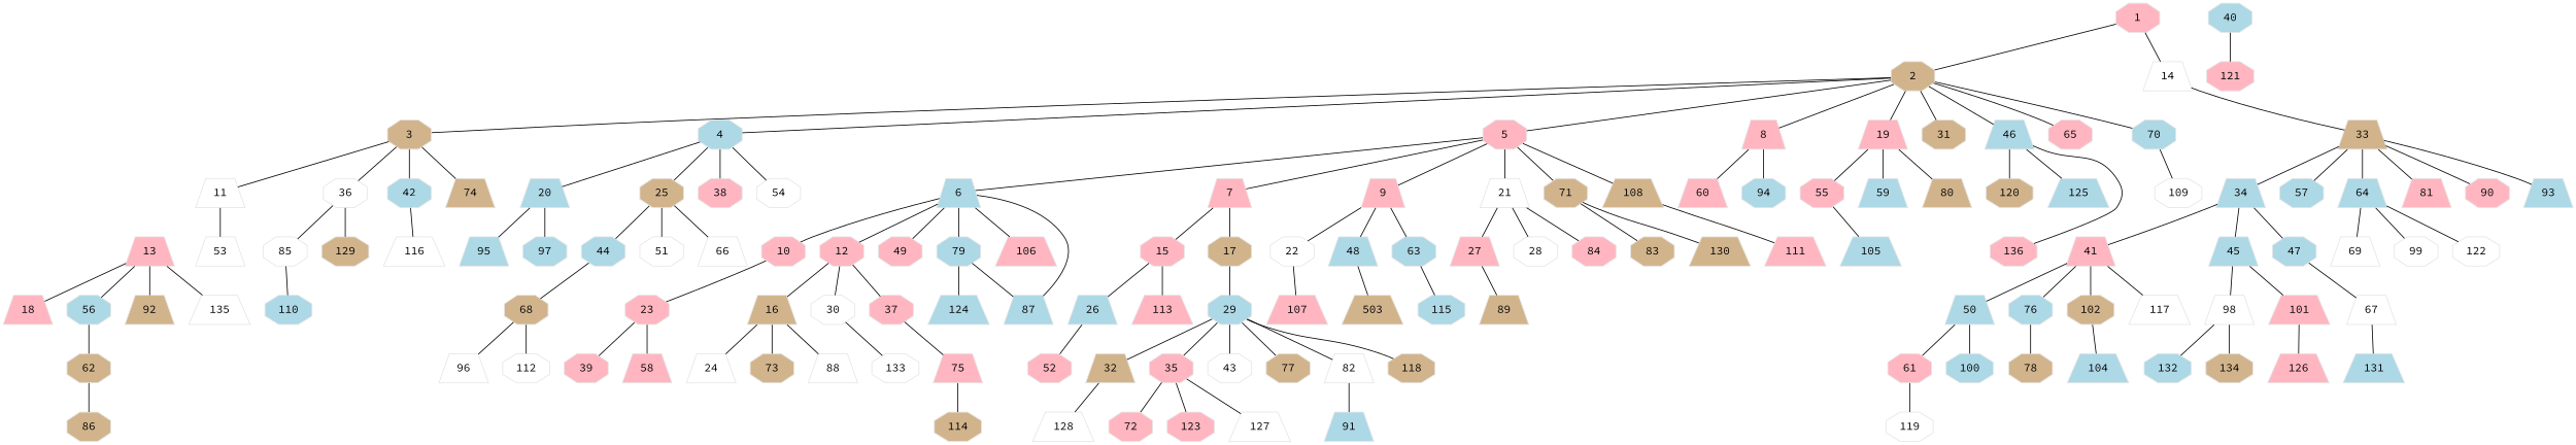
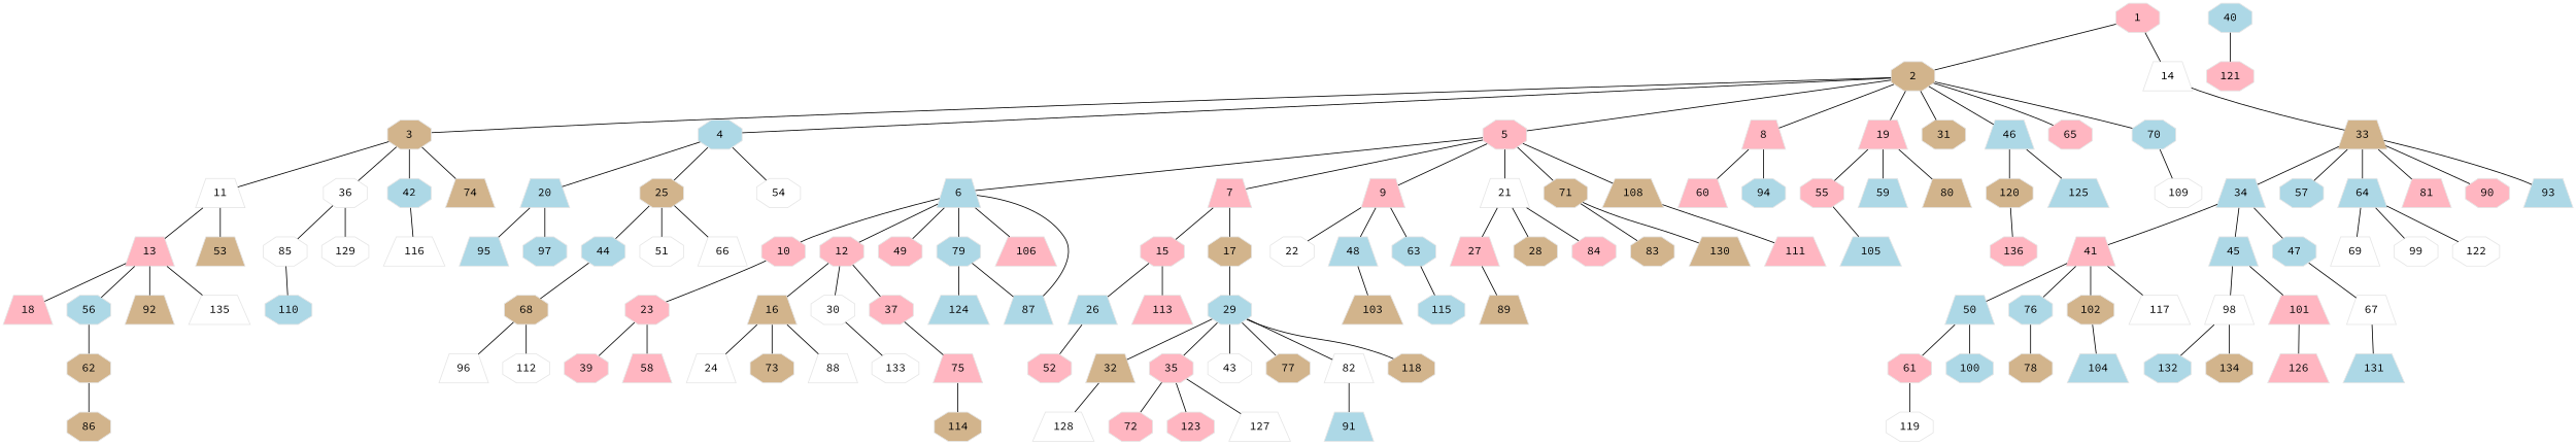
  graph {
    fontname="Source Code Pro"
    node [color=gray90 fillcolor=lightpink fontname="Source Code Pro" shape=octagon style=filled]
    edge [fontname="Source Code Pro"]
    2 [fillcolor=tan]
    1
    14 [fillcolor=white shape=trapezium]
    3 [fillcolor=tan]
    4 [fillcolor=lightblue]
    5
    8 [shape=trapezium]
    19 [shape=trapezium]
    31 [fillcolor=tan]
    46 [fillcolor=lightblue shape=trapezium]
    65
    70 [fillcolor=lightblue]
    33 [fillcolor=tan shape=trapezium]
    11 [fillcolor=white shape=trapezium]
    36 [fillcolor=white]
    42 [fillcolor=lightblue]
    74 [fillcolor=tan shape=trapezium]
    20 [fillcolor=lightblue shape=trapezium]
    25 [fillcolor=tan]
-   38
    54 [fillcolor=white]
    6 [fillcolor=lightblue shape=trapezium]
    7 [shape=trapezium]
    9 [shape=trapezium]
    21 [fillcolor=white shape=trapezium]
    71 [fillcolor=tan]
    108 [fillcolor=tan shape=trapezium]
    60 [shape=trapezium]
    94 [fillcolor=lightblue]
    55
    59 [fillcolor=lightblue shape=trapezium]
    80 [fillcolor=tan shape=trapezium]
    120 [fillcolor=tan]
    125 [fillcolor=lightblue shape=trapezium]
    136
    109 [fillcolor=white]
    13 [shape=trapezium]
-   53 [fillcolor=white shape=trapezium]
+   53 [fillcolor=tan shape=trapezium]
    85 [fillcolor=white]
-   129 [fillcolor=tan]
+   129 [fillcolor=white]
    116 [fillcolor=white shape=trapezium]
    95 [fillcolor=lightblue shape=trapezium]
    97 [fillcolor=lightblue]
    44 [fillcolor=lightblue]
    51 [fillcolor=white]
    66 [fillcolor=white shape=trapezium]
    10
    12
    49
    79 [fillcolor=lightblue]
    106 [shape=trapezium]
    87 [fillcolor=lightblue shape=trapezium]
    15
    17 [fillcolor=tan]
    22 [fillcolor=white]
    48 [fillcolor=lightblue shape=trapezium]
    63 [fillcolor=lightblue]
    27 [shape=trapezium]
-   28 [fillcolor=white]
+   28 [fillcolor=tan]
    84
    83 [fillcolor=tan]
    130 [fillcolor=tan shape=trapezium]
    111 [shape=trapezium]
    23
    16 [fillcolor=tan shape=trapezium]
    30 [fillcolor=white]
    37
    40 [fillcolor=lightblue]
    121
    124 [fillcolor=lightblue shape=trapezium]
    26 [fillcolor=lightblue shape=trapezium]
    113 [shape=trapezium]
    29 [fillcolor=lightblue]
-   107 [shape=trapezium]
-   103 [fillcolor=tan shape=trapezium label=503]
+   103 [fillcolor=tan shape=trapezium]
    115 [fillcolor=lightblue]
    39
    58 [shape=trapezium]
    18 [shape=trapezium]
    56 [fillcolor=lightblue]
    92 [fillcolor=tan shape=trapezium]
    135 [fillcolor=white shape=trapezium]
    24 [fillcolor=white shape=trapezium]
    73 [fillcolor=tan]
    88 [fillcolor=white shape=trapezium]
    133 [fillcolor=white]
    75 [shape=trapezium]
    62 [fillcolor=tan]
    34 [fillcolor=lightblue shape=trapezium]
    57 [fillcolor=lightblue]
    64 [fillcolor=lightblue shape=trapezium]
    81 [shape=trapezium]
    90
    93 [fillcolor=lightblue shape=trapezium]
    52
    32 [fillcolor=tan shape=trapezium]
    35
    43 [fillcolor=white]
    77 [fillcolor=tan]
    82 [fillcolor=white shape=trapezium]
    118 [fillcolor=tan]
    105 [fillcolor=lightblue shape=trapezium]
    89 [fillcolor=tan shape=trapezium]
    68 [fillcolor=tan]
    128 [fillcolor=white shape=trapezium]
    72
    123
    127 [fillcolor=white shape=trapezium]
    91 [fillcolor=lightblue shape=trapezium]
    41 [shape=trapezium]
    45 [fillcolor=lightblue shape=trapezium]
    47 [fillcolor=lightblue]
    69 [fillcolor=white shape=trapezium]
    99 [fillcolor=white]
    122 [fillcolor=white]
    50 [fillcolor=lightblue shape=trapezium]
    76 [fillcolor=lightblue]
    102 [fillcolor=tan]
    117 [fillcolor=white shape=trapezium]
    98 [fillcolor=white shape=trapezium]
    101 [shape=trapezium]
    67 [fillcolor=white shape=trapezium]
    110 [fillcolor=lightblue]
    114 [fillcolor=tan]
    61
    100 [fillcolor=lightblue]
    78 [fillcolor=tan]
    104 [fillcolor=lightblue shape=trapezium]
    96 [fillcolor=white shape=trapezium]
    112 [fillcolor=white]
    132 [fillcolor=lightblue]
    134 [fillcolor=tan]
    126 [shape=trapezium]
    131 [fillcolor=lightblue shape=trapezium]
    119 [fillcolor=white]
    86 [fillcolor=tan]
    2 -- 3
    2 -- 4
    2 -- 5
    2 -- 8
    2 -- 19
    2 -- 31
    2 -- 46
    2 -- 65
    2 -- 70
    1 -- 2
    1 -- 14
    14 -- 33
    3 -- 11
    3 -- 36
    3 -- 42
    3 -- 74
    4 -- 20
    4 -- 25
-   4 -- 38
    4 -- 54
    5 -- 6
    5 -- 7
    5 -- 9
    5 -- 21
    5 -- 71
    5 -- 108
    8 -- 60
    8 -- 94
    19 -- 55
    19 -- 59
    19 -- 80
    46 -- 120
    46 -- 125
-   46 -- 136
+   120 -- 136
    70 -- 109
    33 -- 34
    33 -- 57
    33 -- 64
    33 -- 81
    33 -- 90
    33 -- 93
+   11 -- 13
    11 -- 53
    36 -- 85
    36 -- 129
    42 -- 116
    20 -- 95
    20 -- 97
    25 -- 44
    25 -- 51
    25 -- 66
    6 -- 10
    6 -- 12
    6 -- 49
    6 -- 79
    6 -- 106
    6 -- 87
    7 -- 15
    7 -- 17
    9 -- 22
    9 -- 48
    9 -- 63
    21 -- 27
    21 -- 28
    21 -- 84
    71 -- 83
    71 -- 130
    108 -- 111
    55 -- 105
    13 -- 18
    13 -- 56
    13 -- 92
    13 -- 135
    85 -- 110
    44 -- 68
    10 -- 23
    12 -- 16
    12 -- 30
    12 -- 37
    79 -- 87
    79 -- 124
    15 -- 26
    15 -- 113
    17 -- 29
-   22 -- 107
    48 -- 103
    63 -- 115
    27 -- 89
    23 -- 39
    23 -- 58
    16 -- 24
    16 -- 73
    16 -- 88
    30 -- 133
    37 -- 75
    40 -- 121
    26 -- 52
    29 -- 32
    29 -- 35
    29 -- 43
    29 -- 77
    29 -- 82
    29 -- 118
    56 -- 62
    75 -- 114
    62 -- 86
    34 -- 41
    34 -- 45
    34 -- 47
    64 -- 69
    64 -- 99
    64 -- 122
    32 -- 128
    35 -- 72
    35 -- 123
    35 -- 127
    82 -- 91
    68 -- 96
    68 -- 112
    41 -- 50
    41 -- 76
    41 -- 102
    41 -- 117
    45 -- 98
    45 -- 101
    47 -- 67
    50 -- 61
    50 -- 100
    76 -- 78
    102 -- 104
    98 -- 132
    98 -- 134
    101 -- 126
    67 -- 131
    61 -- 119
  }
